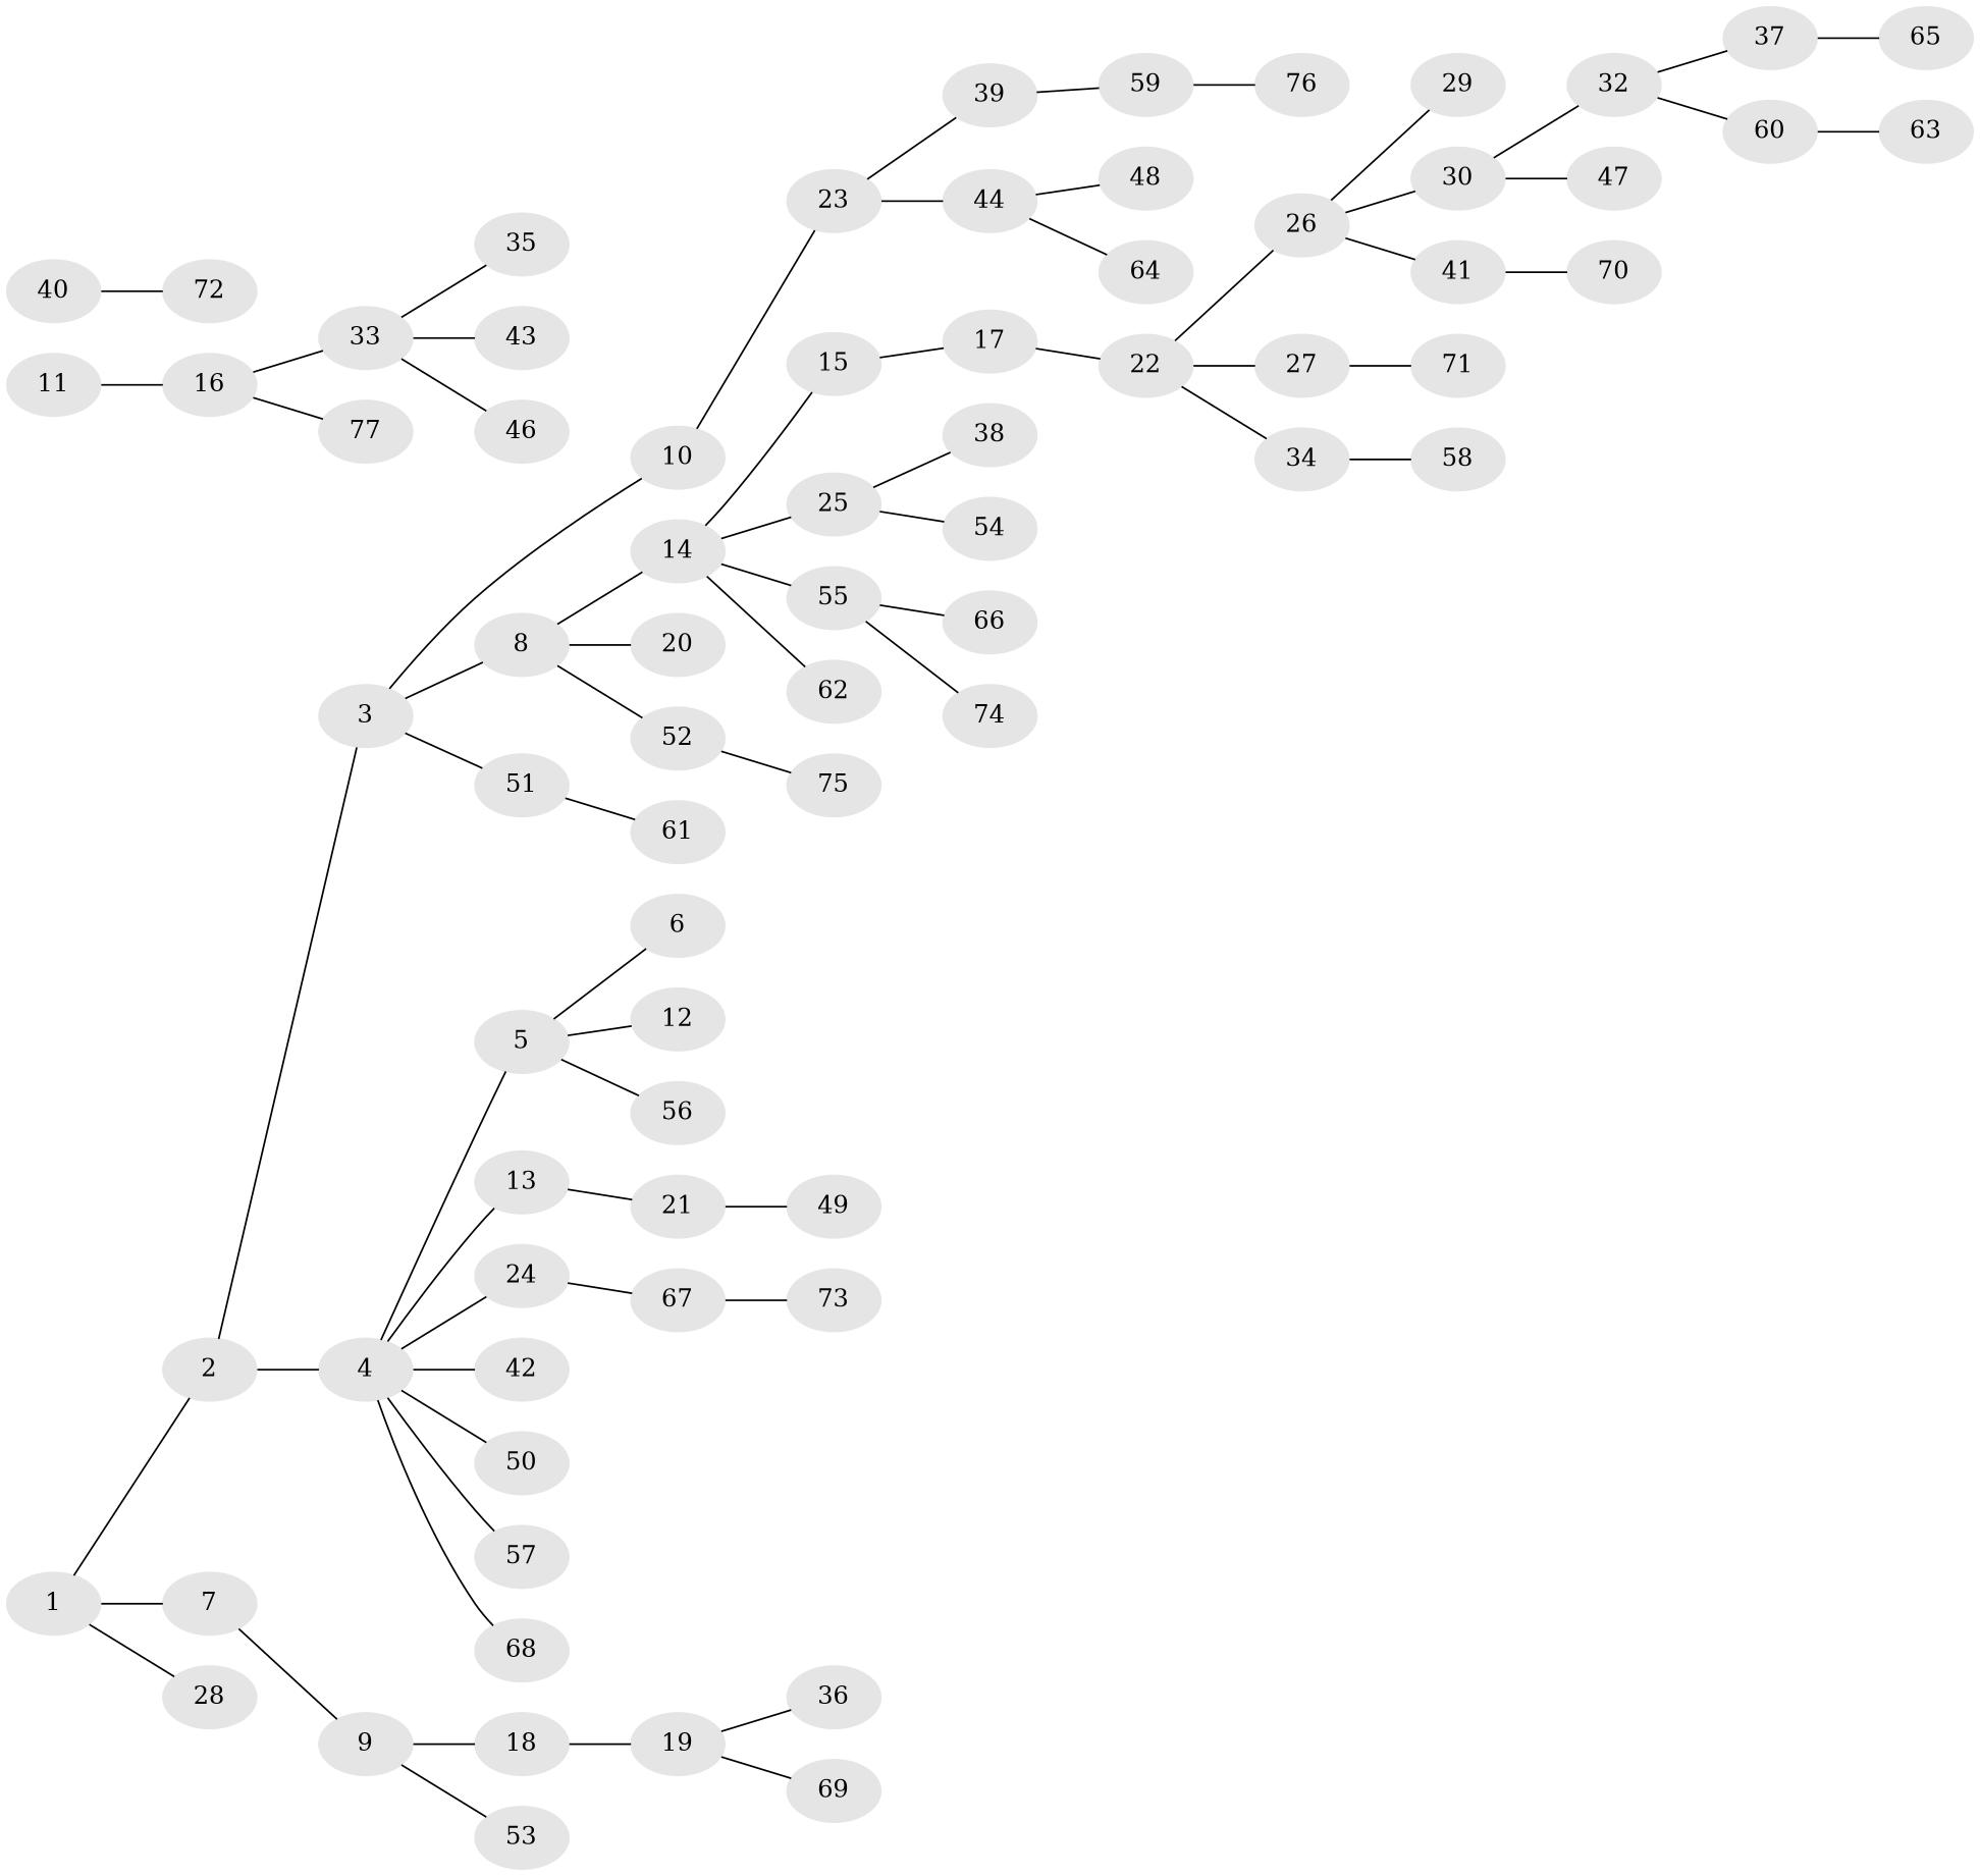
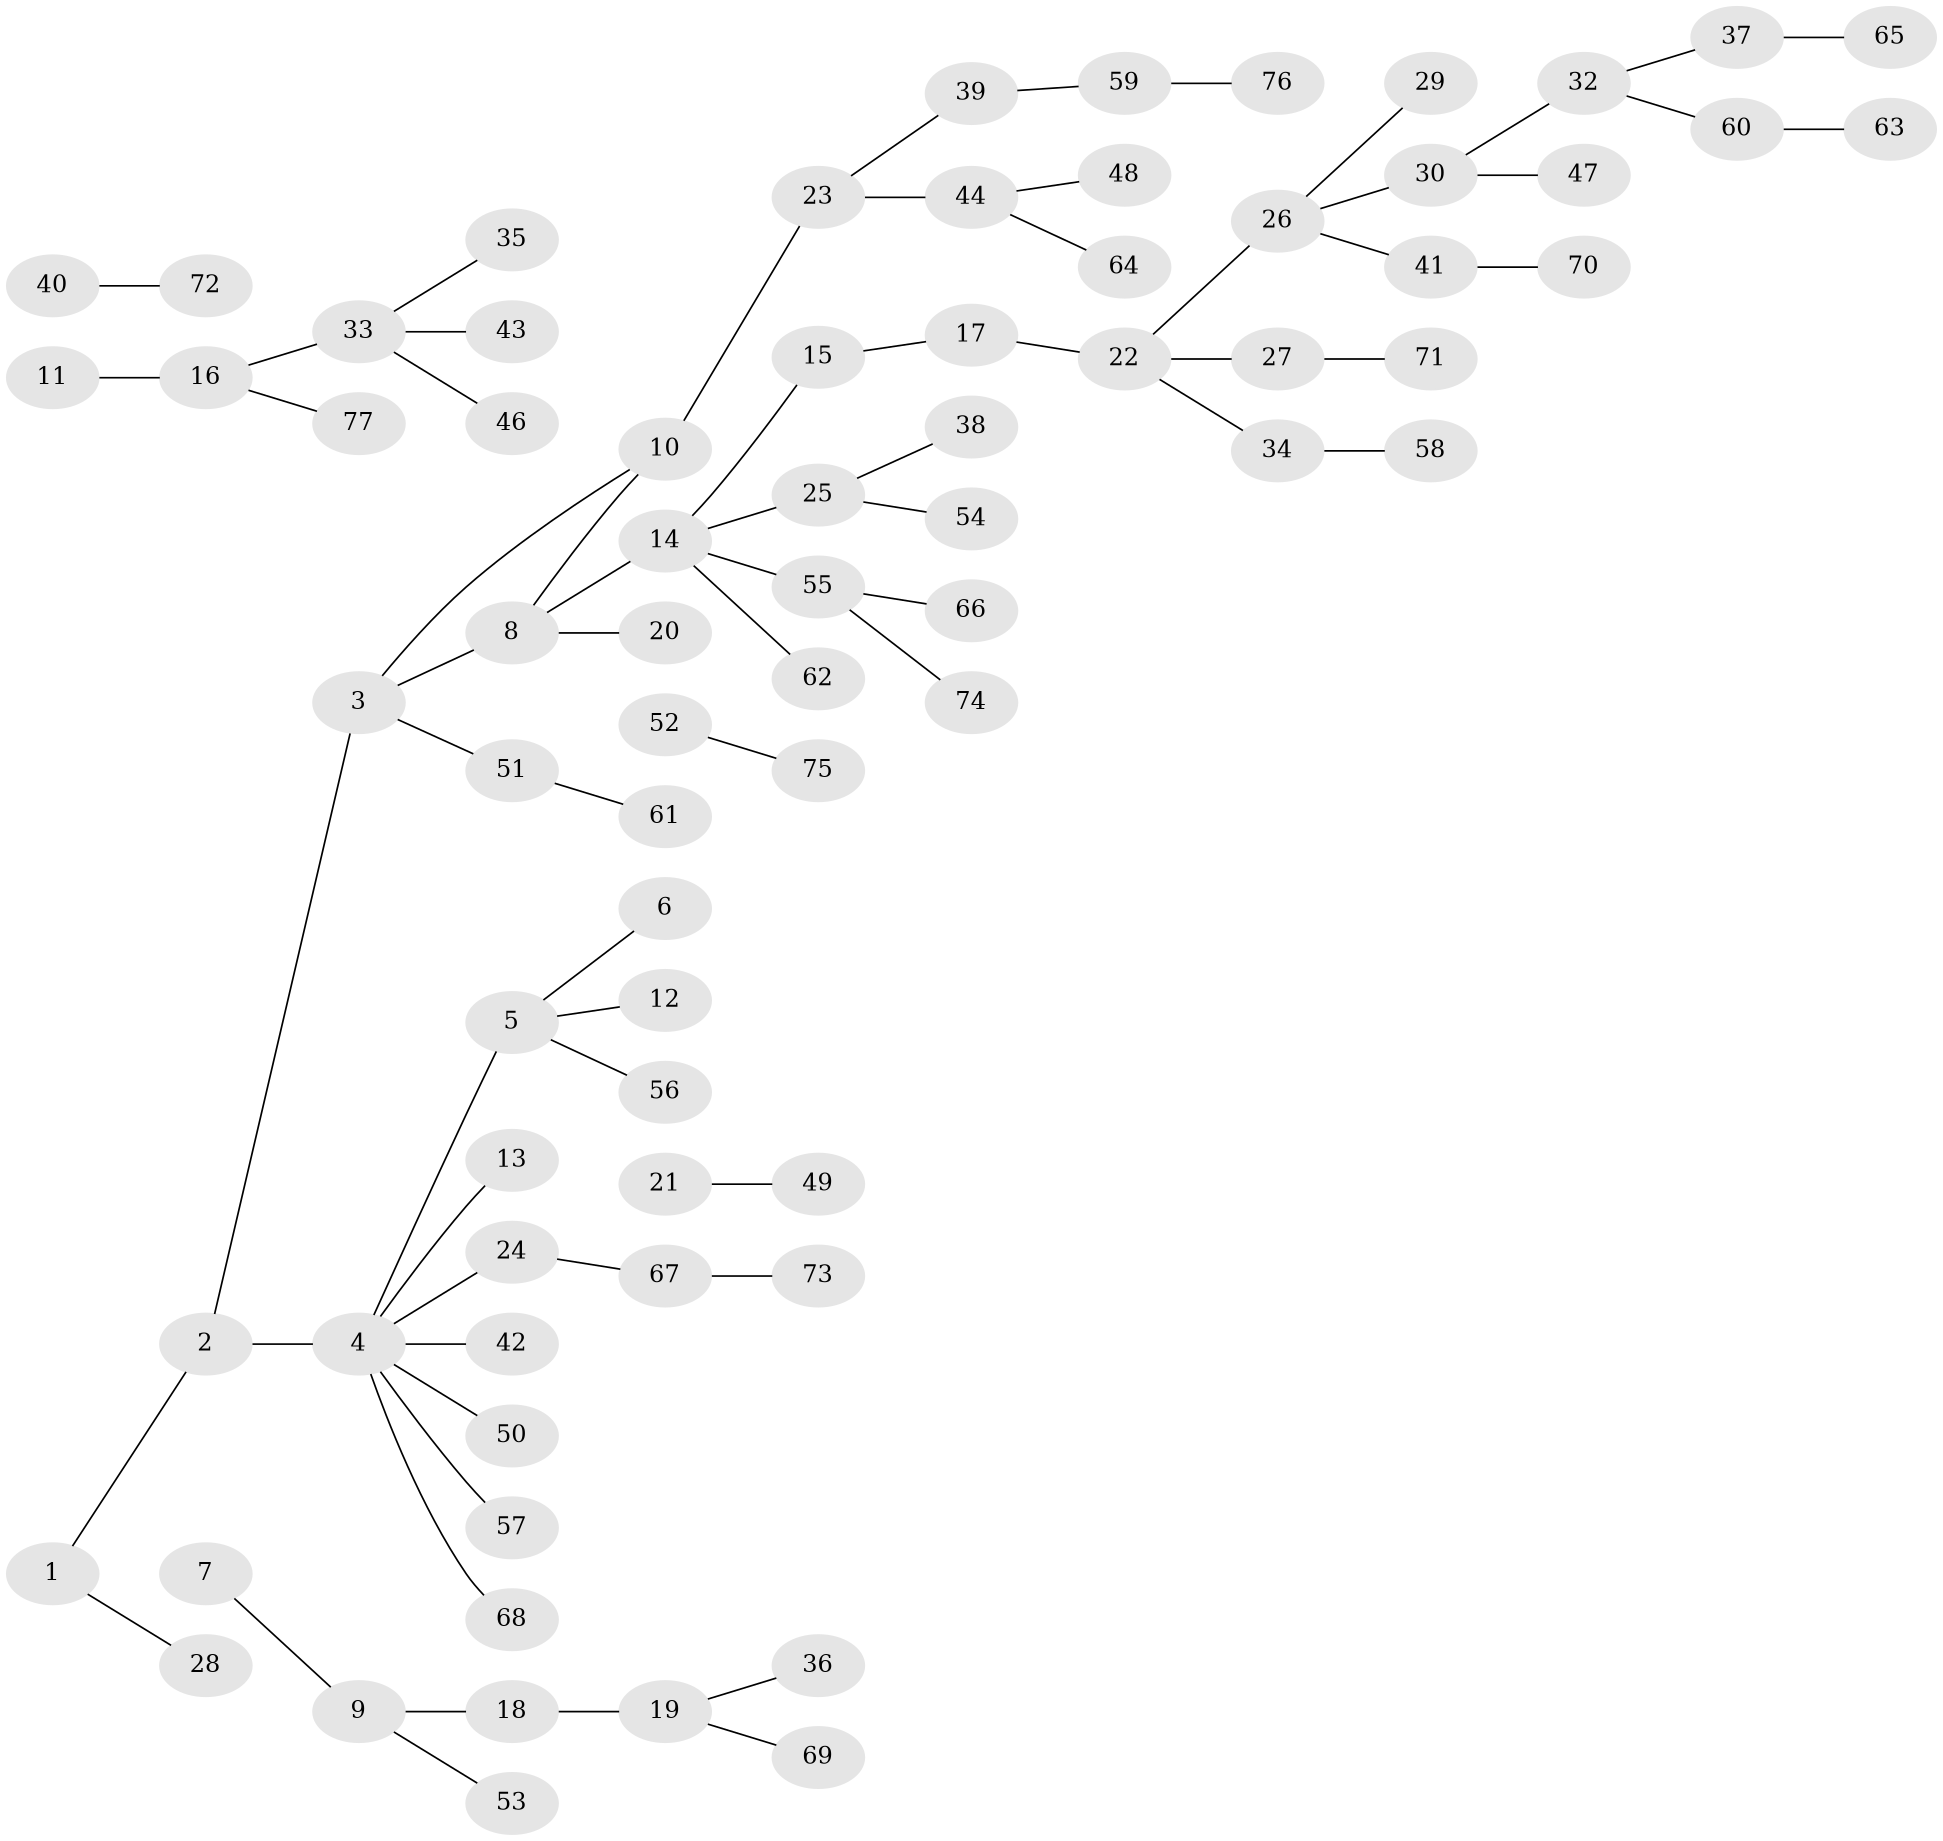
  graph {
    rankdir=LR
    node [color=gray90 style=filled]
    1
    2
    7
    28
    3
    4
    9
    8
    10
    51
    5
    13
    24
    42
    50
    57
    68
    14
    20
    52
    23
    11
    16
    61
    6
    12
    56
    21
    67
    18
    53
    15
    25
    55
    62
    75
    19
    39
    44
    33
    77
    49
    17
    38
    54
    66
    74
    22
    35
    43
    46
    26
    27
    34
    36
    69
    29
    30
    41
    71
    58
    59
    48
    64
    73
    40
    72
    32
    47
    70
    37
    60
    65
    63
    76
    1 -- 2
-   1 -- 7
    1 -- 28
    2 -- 3
    2 -- 4
    7 -- 9
    3 -- 8
    3 -- 10
    3 -- 51
    4 -- 5
    4 -- 13
    4 -- 24
    4 -- 42
    4 -- 50
    4 -- 57
    4 -- 68
    9 -- 18
    9 -- 53
    8 -- 14
    8 -- 20
-   8 -- 52
+   8 -- 10
    10 -- 23
    51 -- 61
    5 -- 6
    5 -- 12
    5 -- 56
-   13 -- 21
    24 -- 67
    14 -- 15
    14 -- 25
    14 -- 55
    14 -- 62
    52 -- 75
    23 -- 39
    23 -- 44
    11 -- 16
    16 -- 33
    16 -- 77
    21 -- 49
    67 -- 73
    18 -- 19
    15 -- 17
    25 -- 38
    25 -- 54
    55 -- 66
    55 -- 74
    19 -- 36
    19 -- 69
    39 -- 59
    44 -- 48
    44 -- 64
    33 -- 35
    33 -- 43
    33 -- 46
    17 -- 22
    22 -- 26
    22 -- 27
    22 -- 34
    26 -- 29
    26 -- 30
    26 -- 41
    27 -- 71
    34 -- 58
    30 -- 32
    30 -- 47
    41 -- 70
    59 -- 76
    40 -- 72
    32 -- 37
    32 -- 60
    37 -- 65
    60 -- 63
  }
